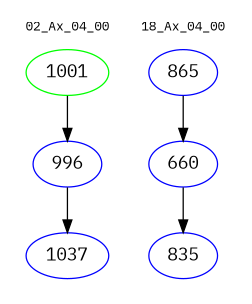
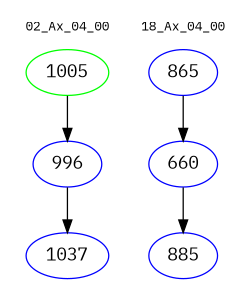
  digraph {
    fontname="IBM Plex Mono"
    node [color=blue fontname="IBM Plex Mono"]
    edge [color=black fontname="IBM Plex Mono"]
-   n1 [color=green label=1001]
+   n1 [color=green label=1005]
    n2 [label=996]
    n3 [label=1037]
    n4 [label=865]
    n5 [label=660]
-   n6 [label=835]
+   n6 [label=885]
    subgraph cluster_1 {
      color=white
      fontsize=10
      label="02_Ax_04_00"
      n1
      n2
      n3
    }
    subgraph cluster_2 {
      color=white
      fontsize=10
      label="18_Ax_04_00"
      n4
      n5
      n6
    }
    n1 -> n2
    n2 -> n3
    n4 -> n5
    n5 -> n6
  }
